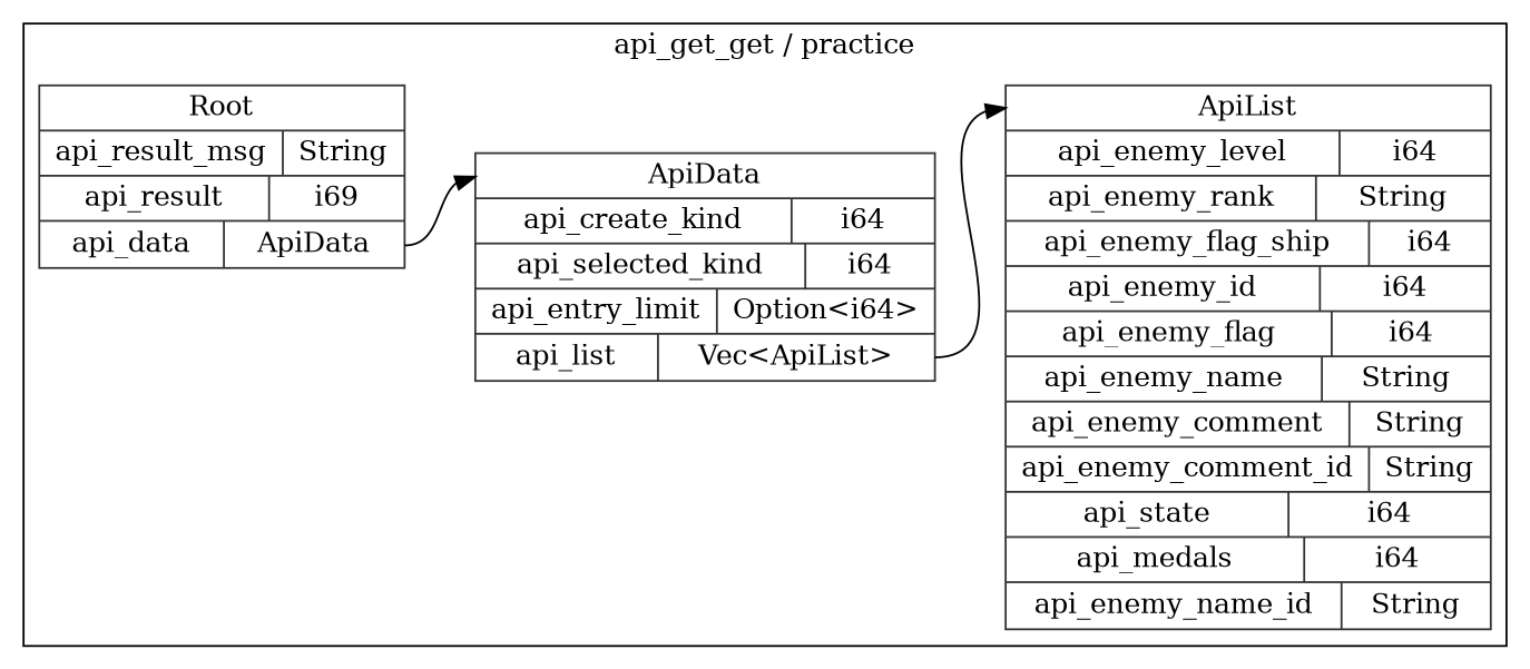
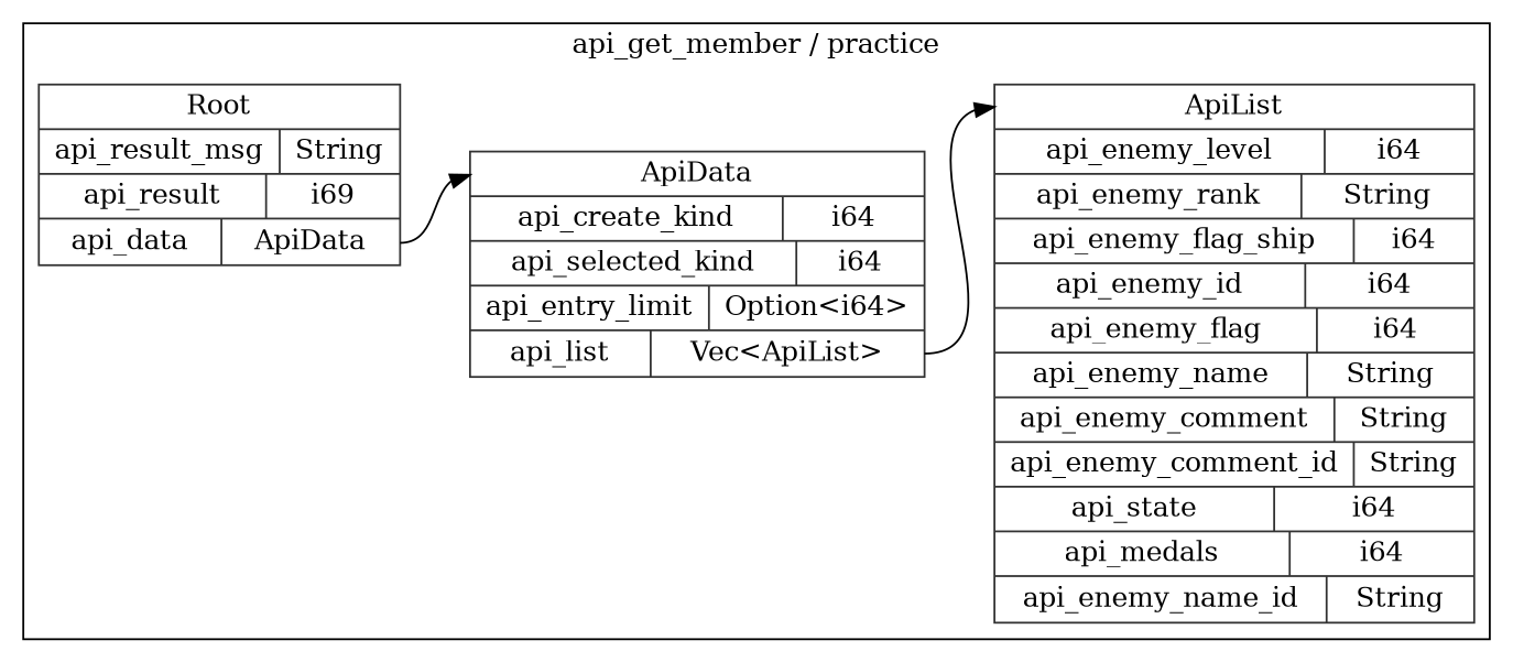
  digraph {
    rankdir=LR
    node [color=gray20 shape=record style=solid]
    n1 [label="<ApiData> ApiData  | { api_create_kind | <api_create_kind> i64 } | { api_selected_kind | <api_selected_kind> i64 } | { api_entry_limit | <api_entry_limit> Option\<i64\> } | { api_list | <api_list> Vec\<ApiList\> }"]
    n2 [label="<ApiList> ApiList  | { api_enemy_level | <api_enemy_level> i64 } | { api_enemy_rank | <api_enemy_rank> String } | { api_enemy_flag_ship | <api_enemy_flag_ship> i64 } | { api_enemy_id | <api_enemy_id> i64 } | { api_enemy_flag | <api_enemy_flag> i64 } | { api_enemy_name | <api_enemy_name> String } | { api_enemy_comment | <api_enemy_comment> String } | { api_enemy_comment_id | <api_enemy_comment_id> String } | { api_state | <api_state> i64 } | { api_medals | <api_medals> i64 } | { api_enemy_name_id | <api_enemy_name_id> String }"]
    n3 [label="<Root> Root  | { api_result_msg | <api_result_msg> String } | { api_result | <api_result> i69 } | { api_data | <api_data> ApiData }"]
    subgraph cluster_1 {
-     label="api_get_get / practice"
+     label="api_get_member / practice"
      n1
      n2
      n3
    }
    n1 -> n2 [headport="ApiList:w" tailport="api_list:e"]
    n3 -> n1 [headport="ApiData:w" tailport="api_data:e"]
  }
